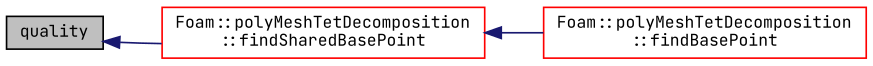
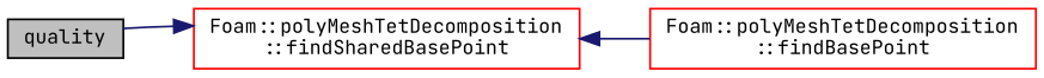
  digraph {
    fontname="JetBrains Mono"
    rankdir=LR
    node [color=red fontname="JetBrains Mono" fontsize=10 shape=record]
    edge [color=midnightblue dir=back fontname="JetBrains Mono" fontsize=10 labelfontname=Helvetica labelfontsize=10 style=solid]
    n1 [color=black fillcolor=grey75 fontcolor=black height=0.2 label=quality style=filled width=0.4]
    n2 [height=0.2 label="Foam::polyMeshTetDecomposition\l::findSharedBasePoint" width=0.4]
    n3 [height=0.2 label="Foam::polyMeshTetDecomposition\l::findBasePoint" width=0.4]
-   n1 -> n2
+   n2 -> n1
    n2 -> n3
  }
